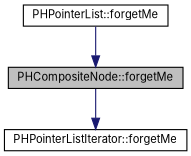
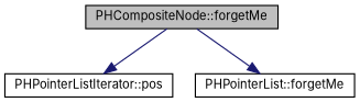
  digraph {
    fontname=Inter
    rankdir=TB
    node [color=black fontname=Inter fontsize=10 shape=record]
    edge [color=midnightblue fontname=Inter fontsize=10 labelfontname=FreeSans labelfontsize=10 style=solid]
    n1 [fillcolor=grey75 fontcolor=black height=0.2 label="PHCompositeNode::forgetMe" style=filled width=0.4]
-   n2 [height=0.2 label="PHPointerListIterator::forgetMe" width=0.4]
+   n2 [height=0.2 label="PHPointerListIterator::pos" width=0.4]
    n3 [height=0.2 label="PHPointerList::forgetMe" width=0.4]
    n1 -> n2
-   n3 -> n1
+   n1 -> n3
  }
